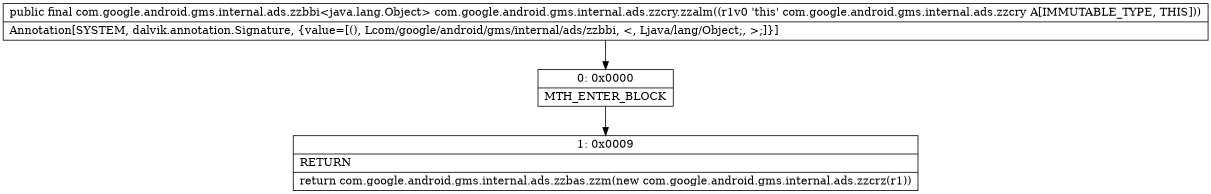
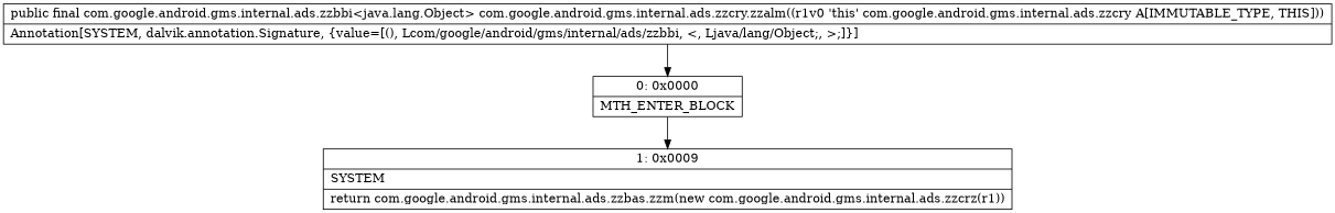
  digraph {
    node [shape=record]
    n1 [label="{0\:\ 0x0000|MTH_ENTER_BLOCK\l}"]
-   n2 [label="{1\:\ 0x0009|RETURN\l|return com.google.android.gms.internal.ads.zzbas.zzm(new com.google.android.gms.internal.ads.zzcrz(r1))\l}"]
+   n2 [label="{1\:\ 0x0009|SYSTEM\l|return com.google.android.gms.internal.ads.zzbas.zzm(new com.google.android.gms.internal.ads.zzcrz(r1))\l}"]
    n3 [label="{public final com.google.android.gms.internal.ads.zzbbi\<java.lang.Object\> com.google.android.gms.internal.ads.zzcry.zzalm((r1v0 'this' com.google.android.gms.internal.ads.zzcry A[IMMUTABLE_TYPE, THIS]))  | Annotation[SYSTEM, dalvik.annotation.Signature, \{value=[(), Lcom\/google\/android\/gms\/internal\/ads\/zzbbi, \<, Ljava\/lang\/Object;, \>;]\}]\l}"]
    n1 -> n2
    n3 -> n1
  }
